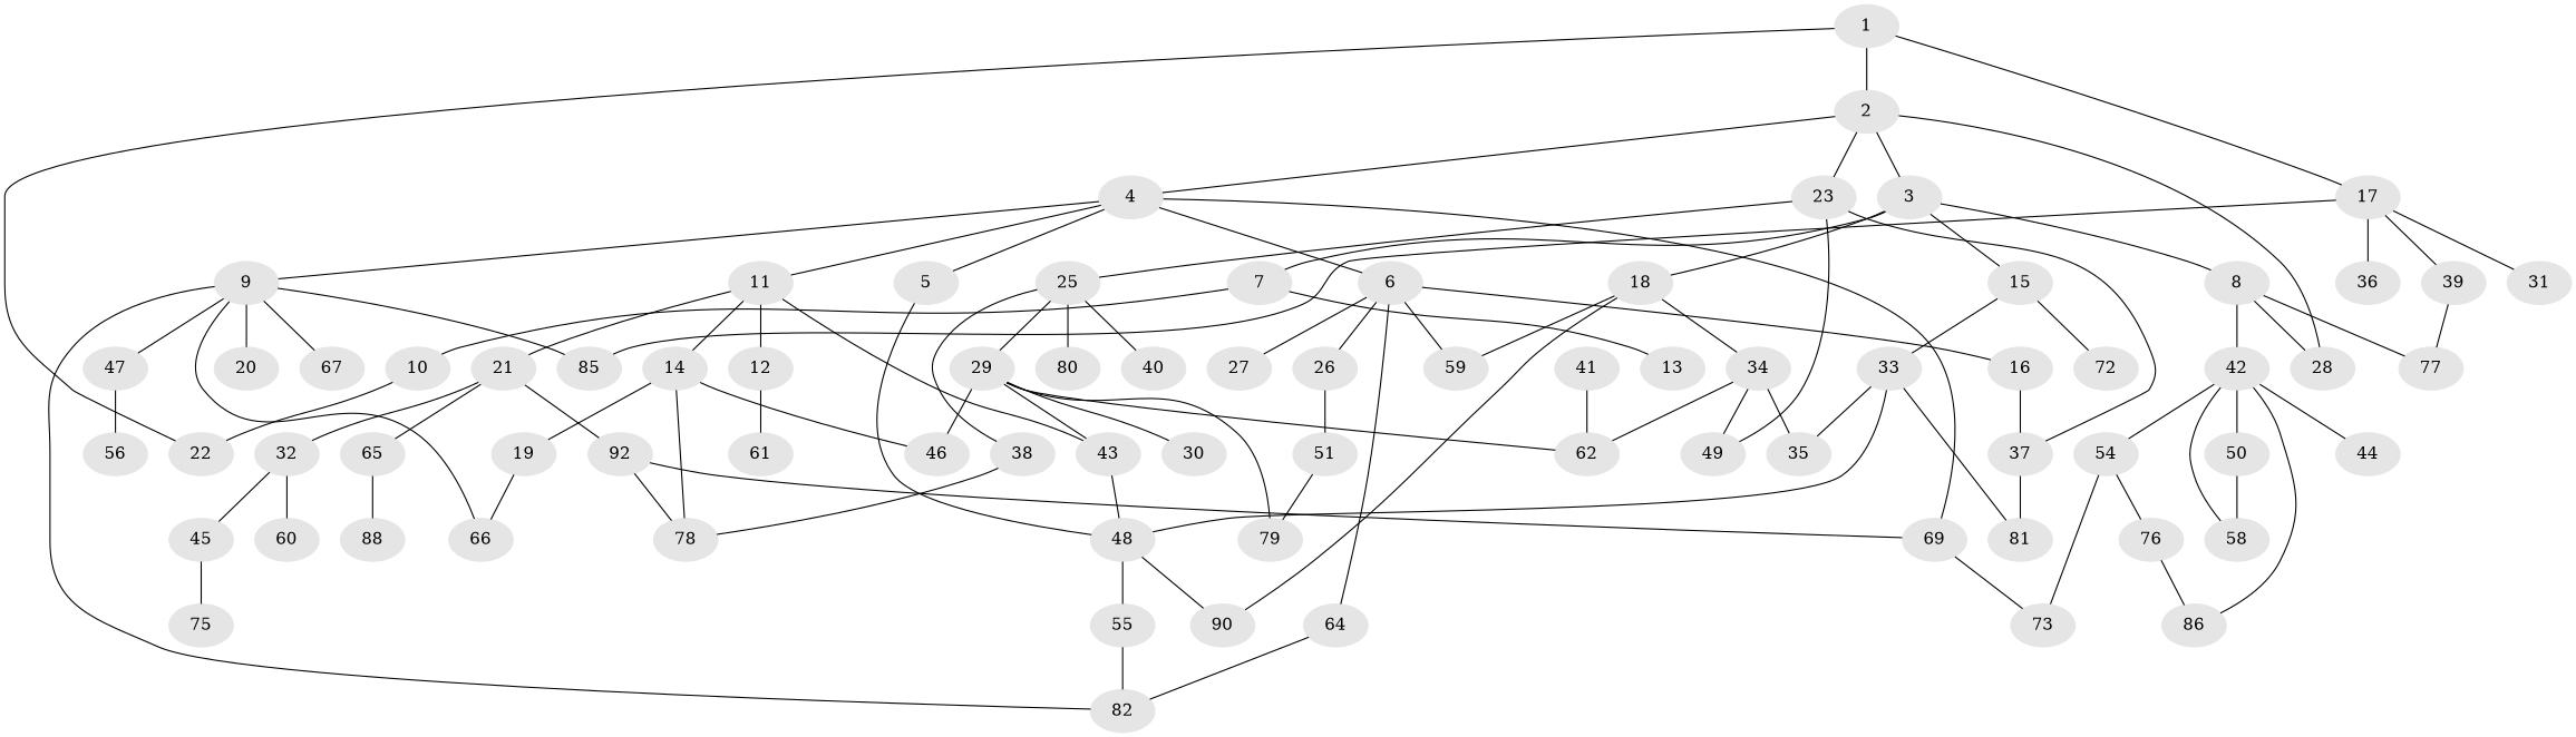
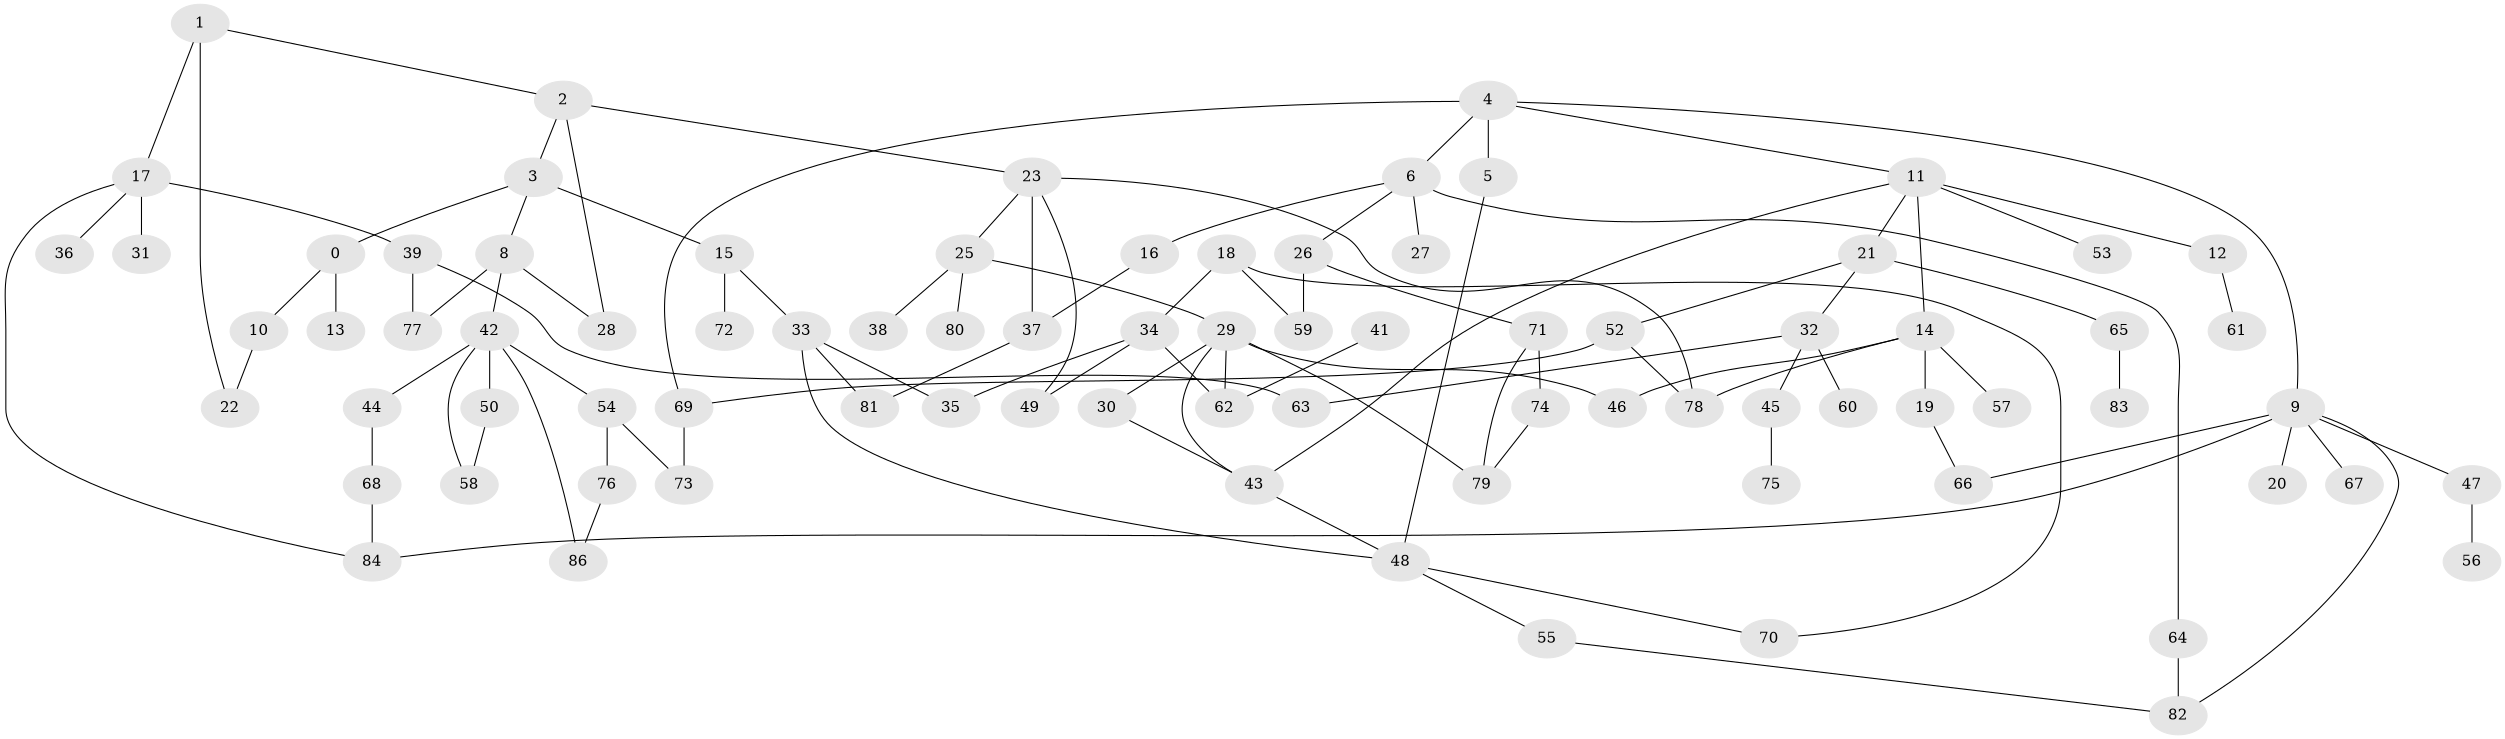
  graph {
    node [color=gray90 style=filled]
    1
    2
    17
    22
    3
    4
    23
    28
-   84 [label=85]
+   84
    31
    36
    39
-   7
+   7 [label=0]
    8
    15
    18
    5
    6
    9
    11
    69
    78
    37
    25
    49
    10
    13
    42
    77
    33
    72
    59
    34
-   70 [label=90]
+   70
    48
    16
    26
    27
    64
    20
    47
    66
    67
    82
    12
    14
    21
    43
+   53
    73
    55
-   71 [label=51]
+   71
    44
    50
    54
    58
    86
    56
    61
    19
    46
+   57
    32
-   52 [label=92]
+   52
    65
    35
    81
+   63
    62
    45
    60
-   83 [label=88]
+   83
    29
    38
-   40
    80
    41
    30
    79
+   74
    75
+   68
    76
    1 -- 2
    1 -- 17
    1 -- 22
    2 -- 3
-   2 -- 4
    2 -- 23
    2 -- 28
    17 -- 84
    17 -- 31
    17 -- 36
    17 -- 39
    3 -- 7
    3 -- 8
    3 -- 15
-   3 -- 18
    4 -- 5
    4 -- 6
    4 -- 9
    4 -- 11
    4 -- 69
-   38 -- 78
+   23 -- 78
    23 -- 37
    23 -- 25
    23 -- 49
    39 -- 77
+   39 -- 63
    7 -- 10
    7 -- 13
    8 -- 28
    8 -- 42
    8 -- 77
    15 -- 33
    15 -- 72
    18 -- 59
    18 -- 34
    18 -- 70
    5 -- 48
-   6 -- 59
+   26 -- 59
    6 -- 16
    6 -- 26
    6 -- 27
    6 -- 64
    9 -- 84
    9 -- 20
    9 -- 47
    9 -- 66
    9 -- 67
    9 -- 82
    11 -- 12
    11 -- 14
    11 -- 21
    11 -- 43
+   11 -- 53
    69 -- 73
    37 -- 81
    25 -- 29
    25 -- 38
-   25 -- 40
    25 -- 80
    10 -- 22
    42 -- 44
    42 -- 50
    42 -- 54
    42 -- 58
    42 -- 86
    33 -- 48
    33 -- 35
    33 -- 81
    34 -- 49
    34 -- 35
    34 -- 62
    48 -- 70
    48 -- 55
    16 -- 37
    26 -- 71
    64 -- 82
    47 -- 56
    12 -- 61
    14 -- 78
    14 -- 19
    14 -- 46
+   14 -- 57
    21 -- 32
    21 -- 52
    21 -- 65
    43 -- 48
    55 -- 82
    71 -- 79
+   71 -- 74
+   44 -- 68
    50 -- 58
    54 -- 73
    54 -- 76
    19 -- 66
+   32 -- 63
    32 -- 45
    32 -- 60
    52 -- 69
    52 -- 78
    65 -- 83
    45 -- 75
    29 -- 43
    29 -- 46
    29 -- 62
    29 -- 30
    29 -- 79
    41 -- 62
+   30 -- 43
+   74 -- 79
+   68 -- 84
    76 -- 86
  }
